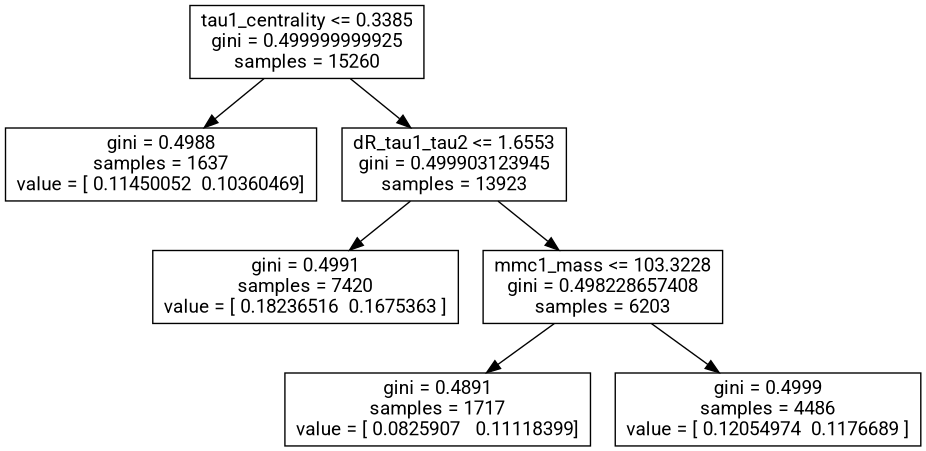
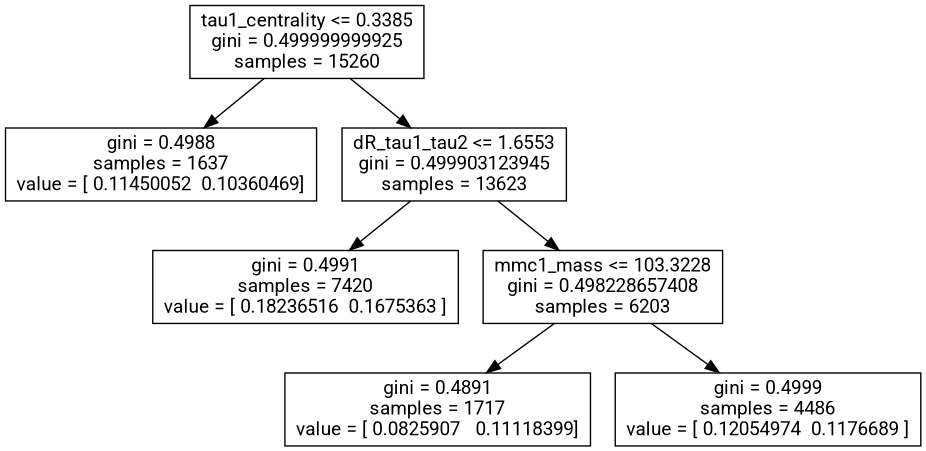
  digraph {
    fontname=Roboto
    node [shape=box fontname=Roboto]
    edge [fontname=Roboto]
    n1 [label="tau1_centrality <= 0.3385\ngini = 0.499999999925\nsamples = 15260"]
    n2 [label="gini = 0.4988\nsamples = 1637\nvalue = [ 0.11450052  0.10360469]"]
-   n3 [label="dR_tau1_tau2 <= 1.6553\ngini = 0.499903123945\nsamples = 13923"]
+   n3 [label="dR_tau1_tau2 <= 1.6553\ngini = 0.499903123945\nsamples = 13623"]
    n4 [label="gini = 0.4991\nsamples = 7420\nvalue = [ 0.18236516  0.1675363 ]"]
    n5 [label="mmc1_mass <= 103.3228\ngini = 0.498228657408\nsamples = 6203"]
    n6 [label="gini = 0.4891\nsamples = 1717\nvalue = [ 0.0825907   0.11118399]"]
    n7 [label="gini = 0.4999\nsamples = 4486\nvalue = [ 0.12054974  0.1176689 ]"]
    n1 -> n2
    n1 -> n3
    n3 -> n4
    n3 -> n5
    n5 -> n6
    n5 -> n7
  }
